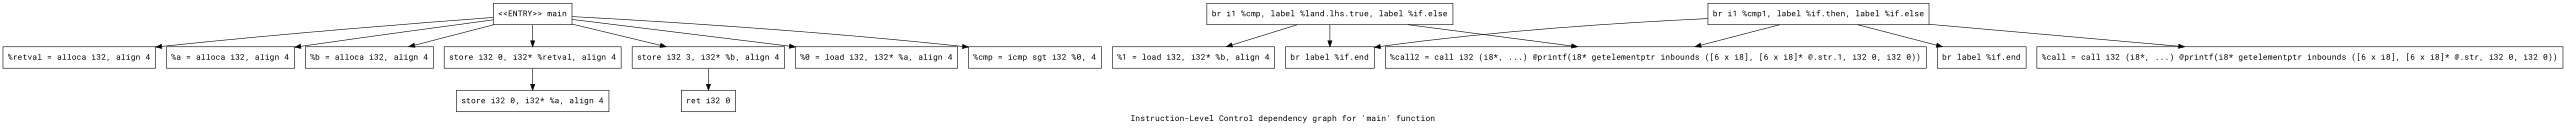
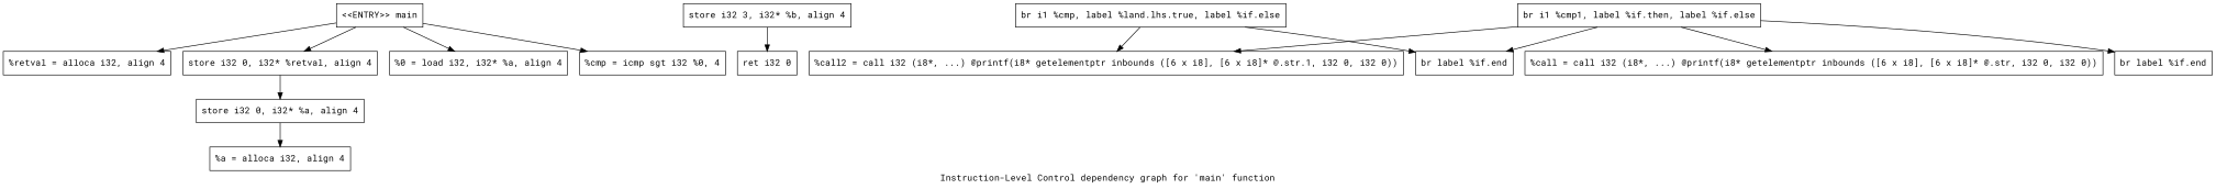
  digraph {
    fontname="Roboto Mono"
    label="Instruction-Level Control dependency graph for 'main' function"
    node [fontname="Roboto Mono" shape=record]
    edge [fontname="Roboto Mono"]
    n1 [label="{\<\<ENTRY\>\> main}"]
    n2 [label="{  %retval = alloca i32, align 4}"]
    n3 [label="{  %a = alloca i32, align 4}"]
-   n4 [label="{  %b = alloca i32, align 4}"]
    n5 [label="{  store i32 0, i32* %retval, align 4}"]
    n6 [label="{  store i32 3, i32* %b, align 4}"]
    n7 [label="{  %0 = load i32, i32* %a, align 4}"]
    n8 [label="{  %cmp = icmp sgt i32 %0, 4}"]
    n9 [label="{  store i32 0, i32* %a, align 4}"]
    n10 [label="{  ret i32 0}"]
    n11 [label="{  br i1 %cmp, label %land.lhs.true, label %if.else}"]
-   n12 [label="{  %1 = load i32, i32* %b, align 4}"]
    n13 [label="{  %call2 = call i32 (i8*, ...) @printf(i8* getelementptr inbounds ([6 x i8], [6 x i8]* @.str.1, i32 0, i32 0))}"]
    n14 [label="{  br label %if.end}"]
    n15 [label="{  br i1 %cmp1, label %if.then, label %if.else}"]
    n16 [label="{  %call = call i32 (i8*, ...) @printf(i8* getelementptr inbounds ([6 x i8], [6 x i8]* @.str, i32 0, i32 0))}"]
    n17 [label="{  br label %if.end}"]
    n1 -> n2
-   n1 -> n3
-   n1 -> n4
+   n9 -> n3
    n1 -> n5
-   n1 -> n6
    n1 -> n7
    n1 -> n8
    n5 -> n9
    n6 -> n10
-   n11 -> n12
    n11 -> n13
    n11 -> n14
    n15 -> n13
    n15 -> n14
    n15 -> n16
    n15 -> n17
  }
